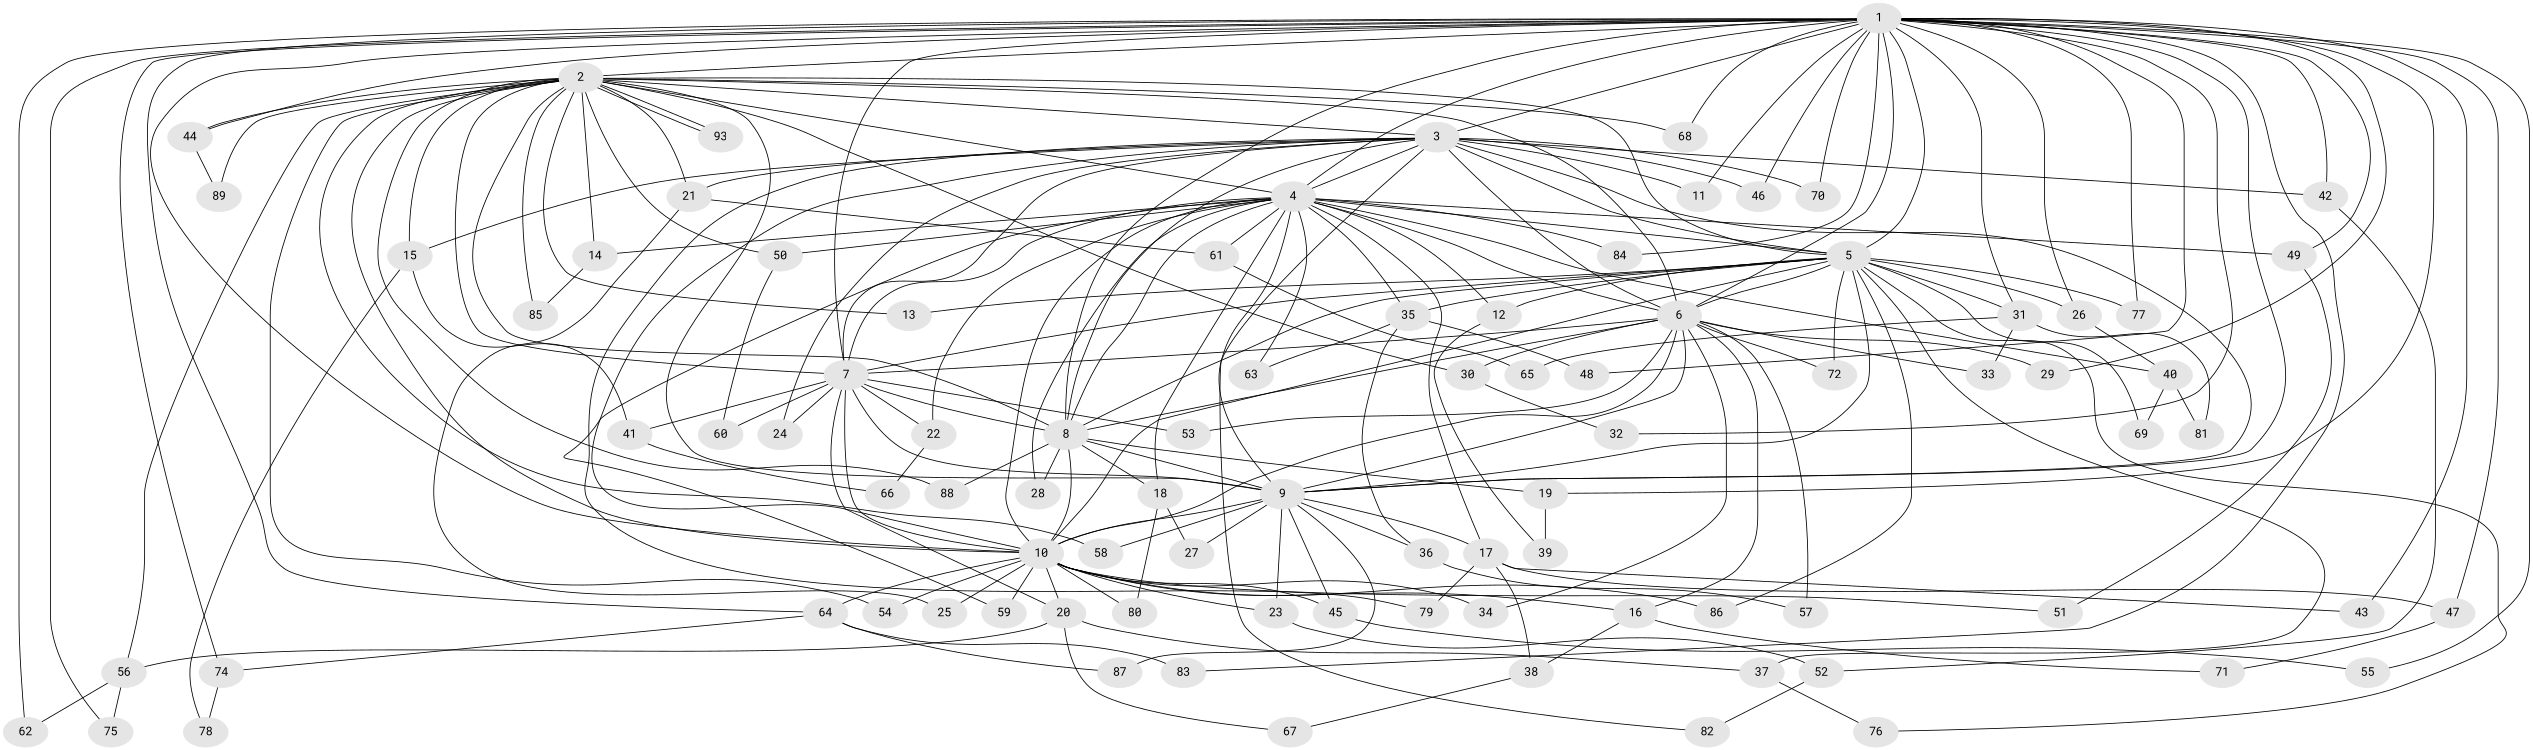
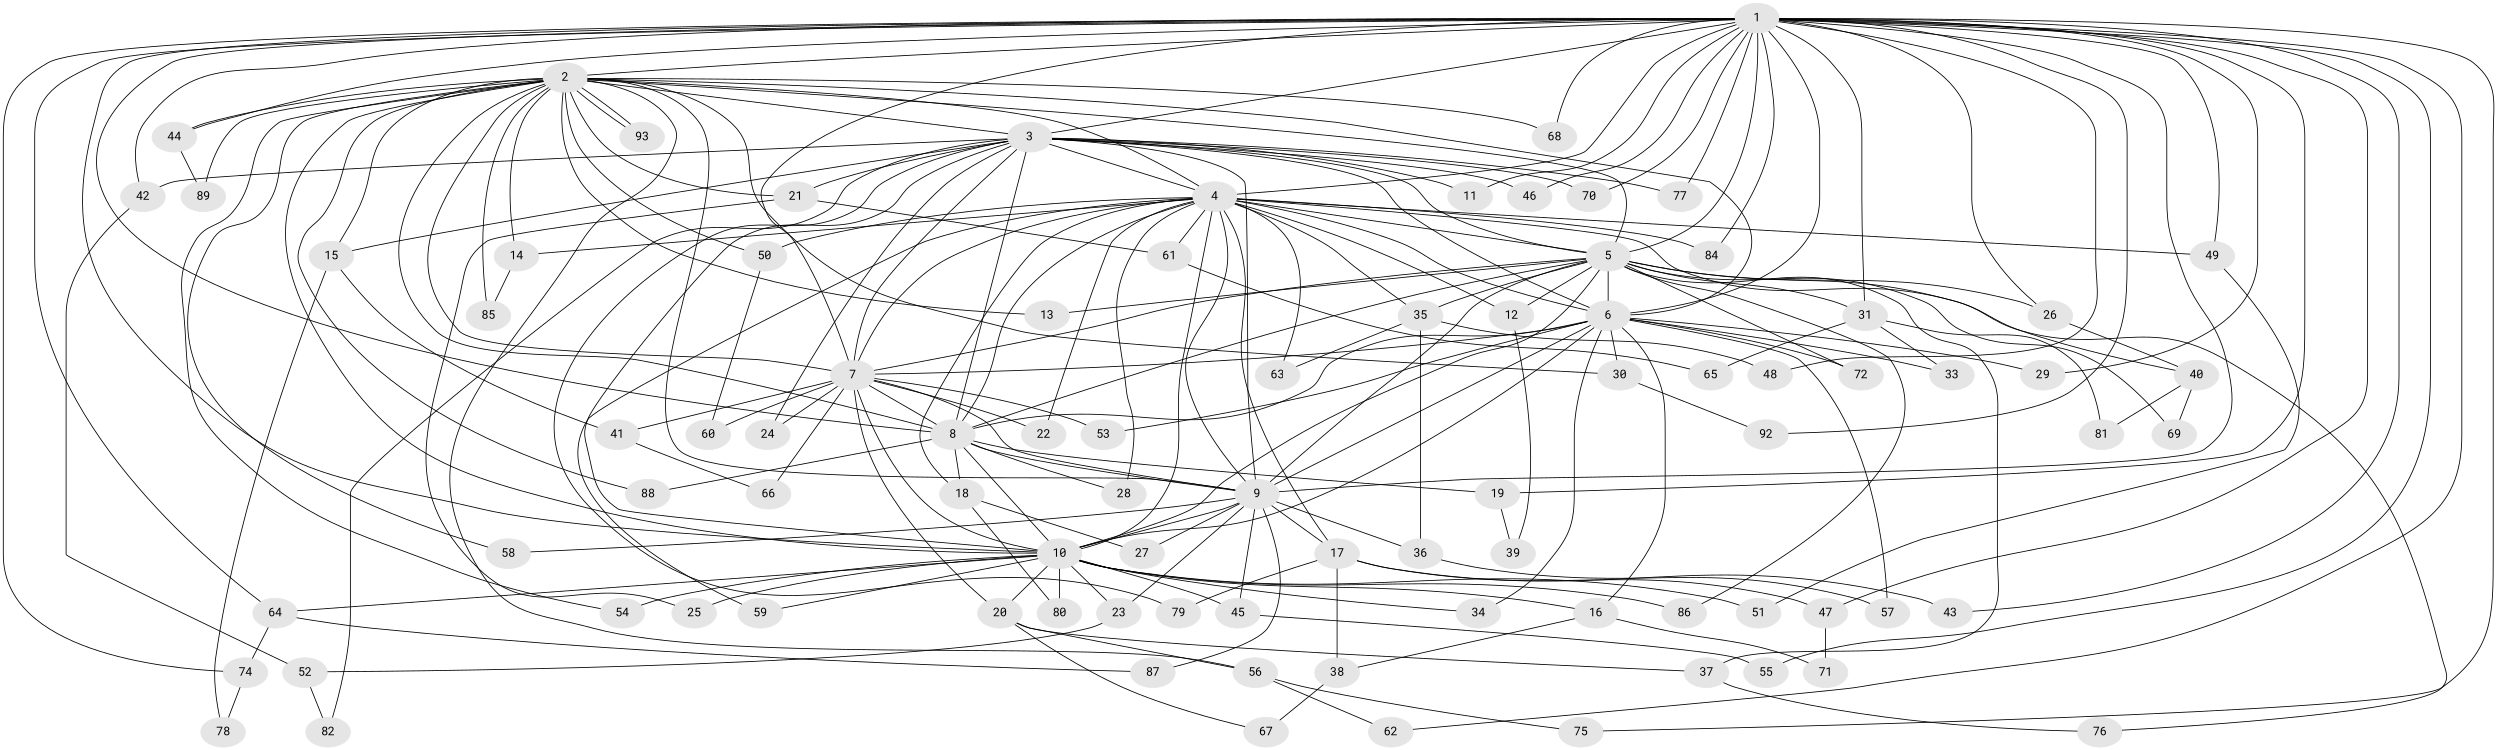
  graph {
    fontname="Roboto Mono"
    node [color=gray90 fontname="Roboto Mono" style=filled]
    edge [fontname="Roboto Mono"]
    1
    2
    3
    4
    5
    6
    7
    8
    9
    10
    11
    19
    26
    29
    31
-   32
+   32 [label=92]
    42
    43
    44
    46
    47
    48
    49
    55
    62
    64
    68
    70
    74
    75
    77
-   83
    84
    13
    14
    15
    21
    30
    50
    54
    56
    58
    n43 [label=93]
    85
    88
    89
    24
    79
    82
    12
    17
    18
    22
    28
    35
    40
    59
    61
    63
    37
    69
    72
    76
    86
    16
    33
    34
    53
    57
    20
    41
    60
    66
    23
    27
    36
    45
    87
    25
    51
    80
    39
    65
    81
    52
    71
    78
    38
    67
    1 -- 2
    1 -- 3
    1 -- 4
    1 -- 5
    1 -- 6
    1 -- 7
    1 -- 8
    1 -- 9
    1 -- 10
    1 -- 11
    1 -- 19
    1 -- 26
    1 -- 29
    1 -- 31
    1 -- 32
    1 -- 42
    1 -- 43
    1 -- 44
    1 -- 46
    1 -- 47
    1 -- 48
    1 -- 49
    1 -- 55
    1 -- 62
    1 -- 64
    1 -- 68
    1 -- 70
    1 -- 74
    1 -- 75
    1 -- 77
-   1 -- 83
    1 -- 84
    2 -- 3
    2 -- 4
    2 -- 5
    2 -- 6
    2 -- 7
    2 -- 8
    2 -- 9
    2 -- 10
    2 -- 44
    2 -- 68
    2 -- 13
    2 -- 14
    2 -- 15
    2 -- 21
    2 -- 30
    2 -- 50
    2 -- 54
    2 -- 56
    2 -- 58
    2 -- n43
    2 -- n43
    2 -- 85
    2 -- 88
    2 -- 89
    3 -- 4
    3 -- 5
    3 -- 6
    3 -- 7
    3 -- 8
    3 -- 9
    3 -- 10
    3 -- 11
    3 -- 42
    3 -- 46
    3 -- 70
-   5 -- 77
+   3 -- 77
    3 -- 15
    3 -- 21
    3 -- 24
    3 -- 79
    3 -- 82
    4 -- 5
    4 -- 6
    4 -- 7
    4 -- 8
    4 -- 9
    4 -- 10
    4 -- 49
    4 -- 84
    4 -- 14
    4 -- 50
    4 -- 12
    4 -- 17
    4 -- 18
    4 -- 22
    4 -- 28
    4 -- 35
    4 -- 40
    4 -- 59
    4 -- 61
    4 -- 63
    5 -- 6
    5 -- 7
    5 -- 8
    5 -- 9
    5 -- 10
    5 -- 26
    5 -- 31
    5 -- 13
    5 -- 12
    5 -- 35
    5 -- 37
    5 -- 69
    5 -- 72
    5 -- 76
    5 -- 86
    6 -- 7
    6 -- 8
    6 -- 9
    6 -- 10
    6 -- 29
    6 -- 30
    6 -- 72
    6 -- 16
    6 -- 33
    6 -- 34
    6 -- 53
    6 -- 57
    7 -- 8
    7 -- 9
    7 -- 10
    7 -- 24
    7 -- 22
    7 -- 53
    7 -- 20
    7 -- 41
    7 -- 60
-   22 -- 66
+   7 -- 66
    8 -- 9
    8 -- 10
    8 -- 19
    8 -- 88
    8 -- 18
    8 -- 28
    9 -- 10
    9 -- 58
    9 -- 17
    9 -- 23
    9 -- 27
    9 -- 36
    9 -- 45
    9 -- 87
    10 -- 64
    10 -- 54
    10 -- 59
    10 -- 86
    10 -- 16
    10 -- 34
    10 -- 20
    10 -- 23
    10 -- 45
    10 -- 25
    10 -- 51
    10 -- 80
    19 -- 39
    26 -- 40
    31 -- 33
    31 -- 65
    31 -- 81
    42 -- 52
    44 -- 89
    47 -- 71
    49 -- 51
    64 -- 74
-   64 -- 83
    64 -- 87
    74 -- 78
    14 -- 85
    15 -- 41
    15 -- 78
    21 -- 61
    21 -- 25
    30 -- 32
    50 -- 60
    56 -- 62
    56 -- 75
    12 -- 39
    17 -- 43
    17 -- 47
    17 -- 79
    17 -- 38
    18 -- 27
    18 -- 80
    35 -- 48
    35 -- 63
    35 -- 36
    40 -- 69
    40 -- 81
    61 -- 65
    37 -- 76
    16 -- 71
    16 -- 38
    20 -- 56
    20 -- 37
    20 -- 67
    41 -- 66
    23 -- 52
    36 -- 57
    45 -- 55
    52 -- 82
    38 -- 67
  }
